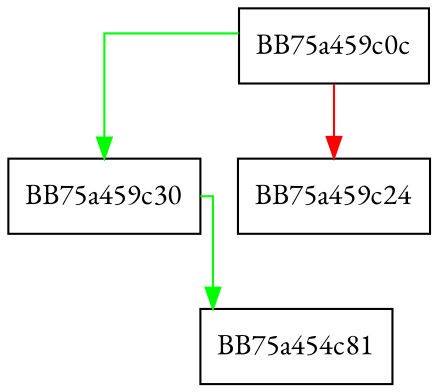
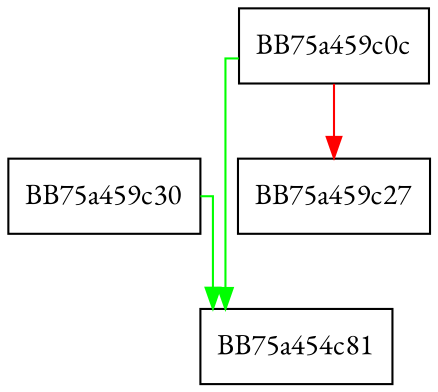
  digraph {
    fontname="EB Garamond"
    splines=ortho
    node [fontname="EB Garamond" shape=box]
    edge [color=green fontname="EB Garamond"]
    BB75a459c0c
    BB75a459c30
-   BB75a459c27 [label=BB75a459c24]
+   BB75a459c27
    n4 [label=BB75a454c81]
-   BB75a459c0c -> BB75a459c30
+   BB75a459c0c -> n4
    BB75a459c0c -> BB75a459c27 [color=red]
    BB75a459c30 -> n4
  }
